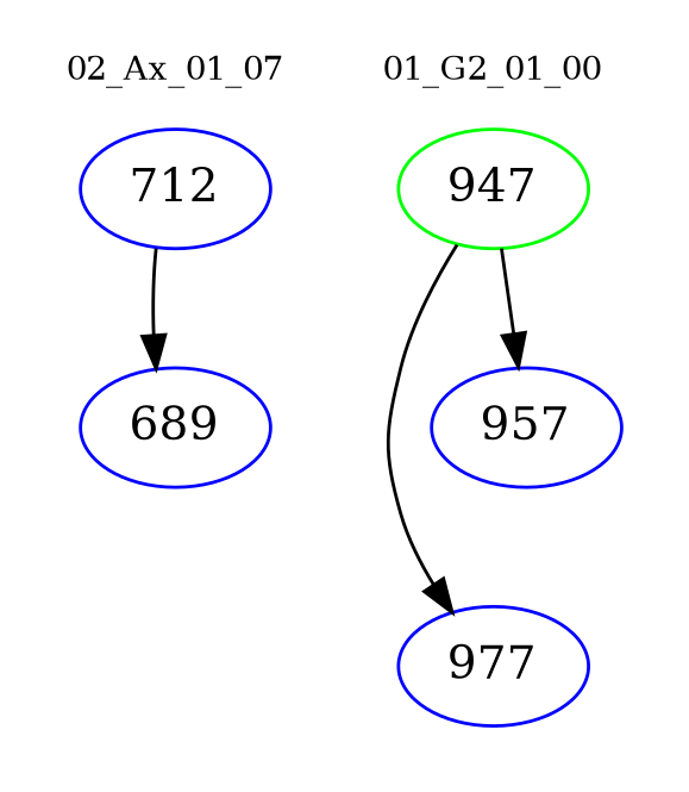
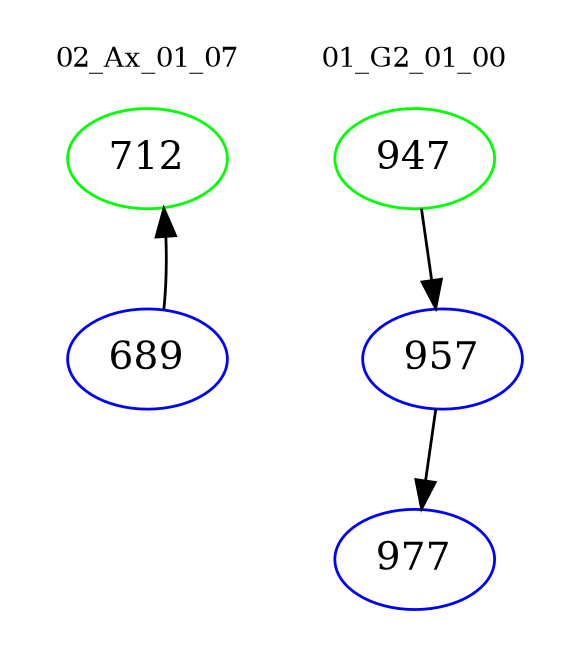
  digraph {
    node [color=blue]
    edge [color=black]
-   n1 [label=712]
+   n1 [color=green label=712]
    n2 [label=689]
    n3 [color=green label=947]
    n4 [label=977]
    n5 [label=957]
    subgraph cluster_1 {
      color=white
      fontsize=10
      label="02_Ax_01_07"
      n1
      n2
    }
    subgraph cluster_2 {
      color=white
      fontsize=10
      label="01_G2_01_00"
      n3
      n4
      n5
    }
-   n1 -> n2
-   n3 -> n4
+   n2 -> n1
+   n5 -> n4
    n3 -> n5
  }
